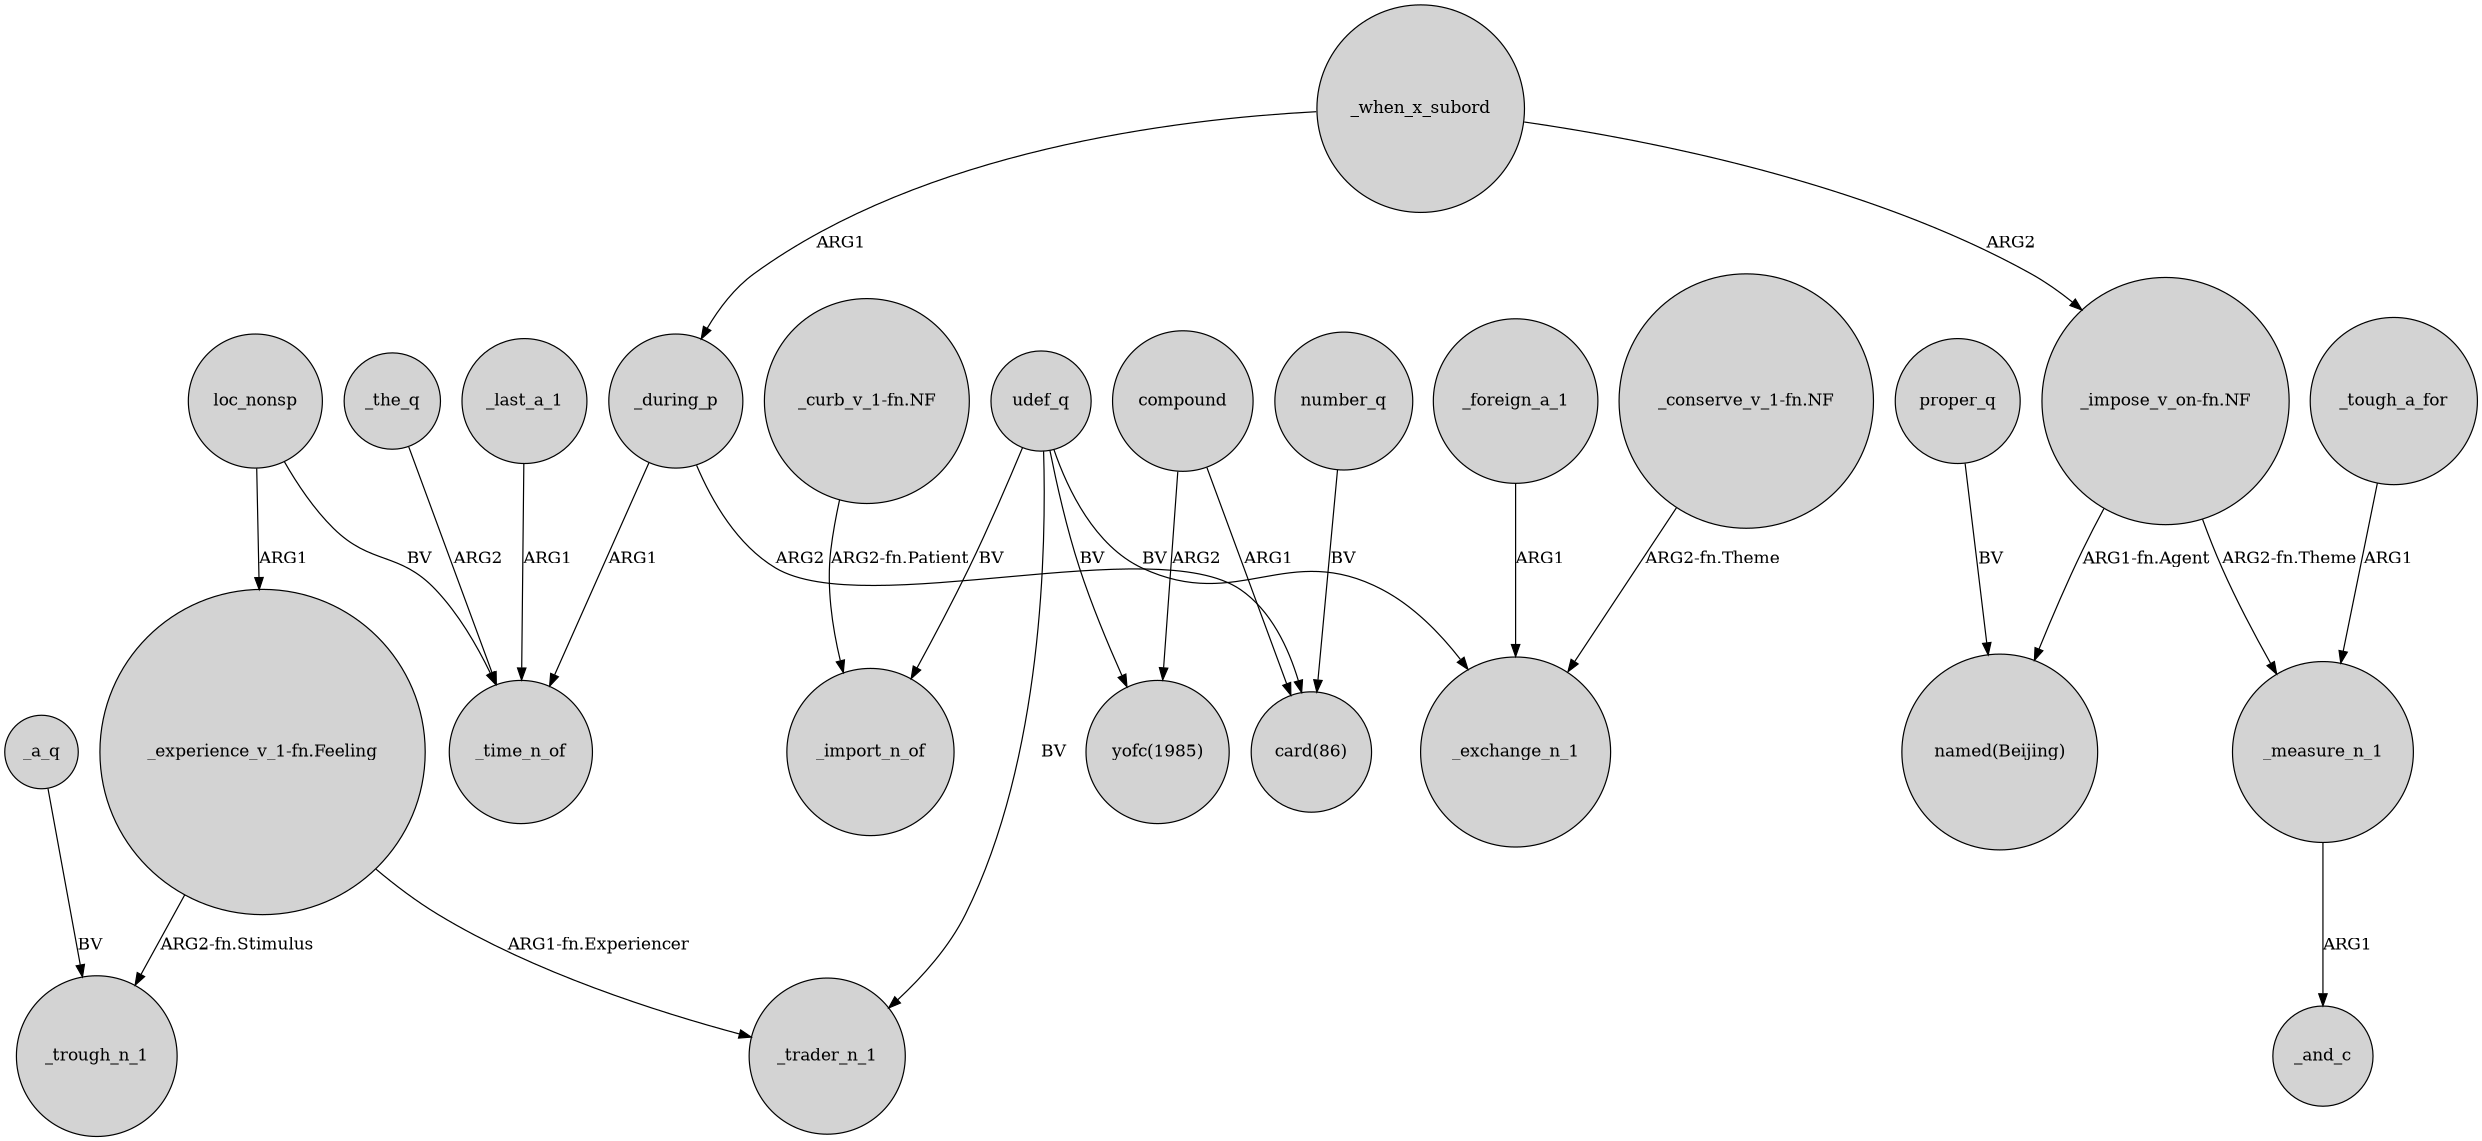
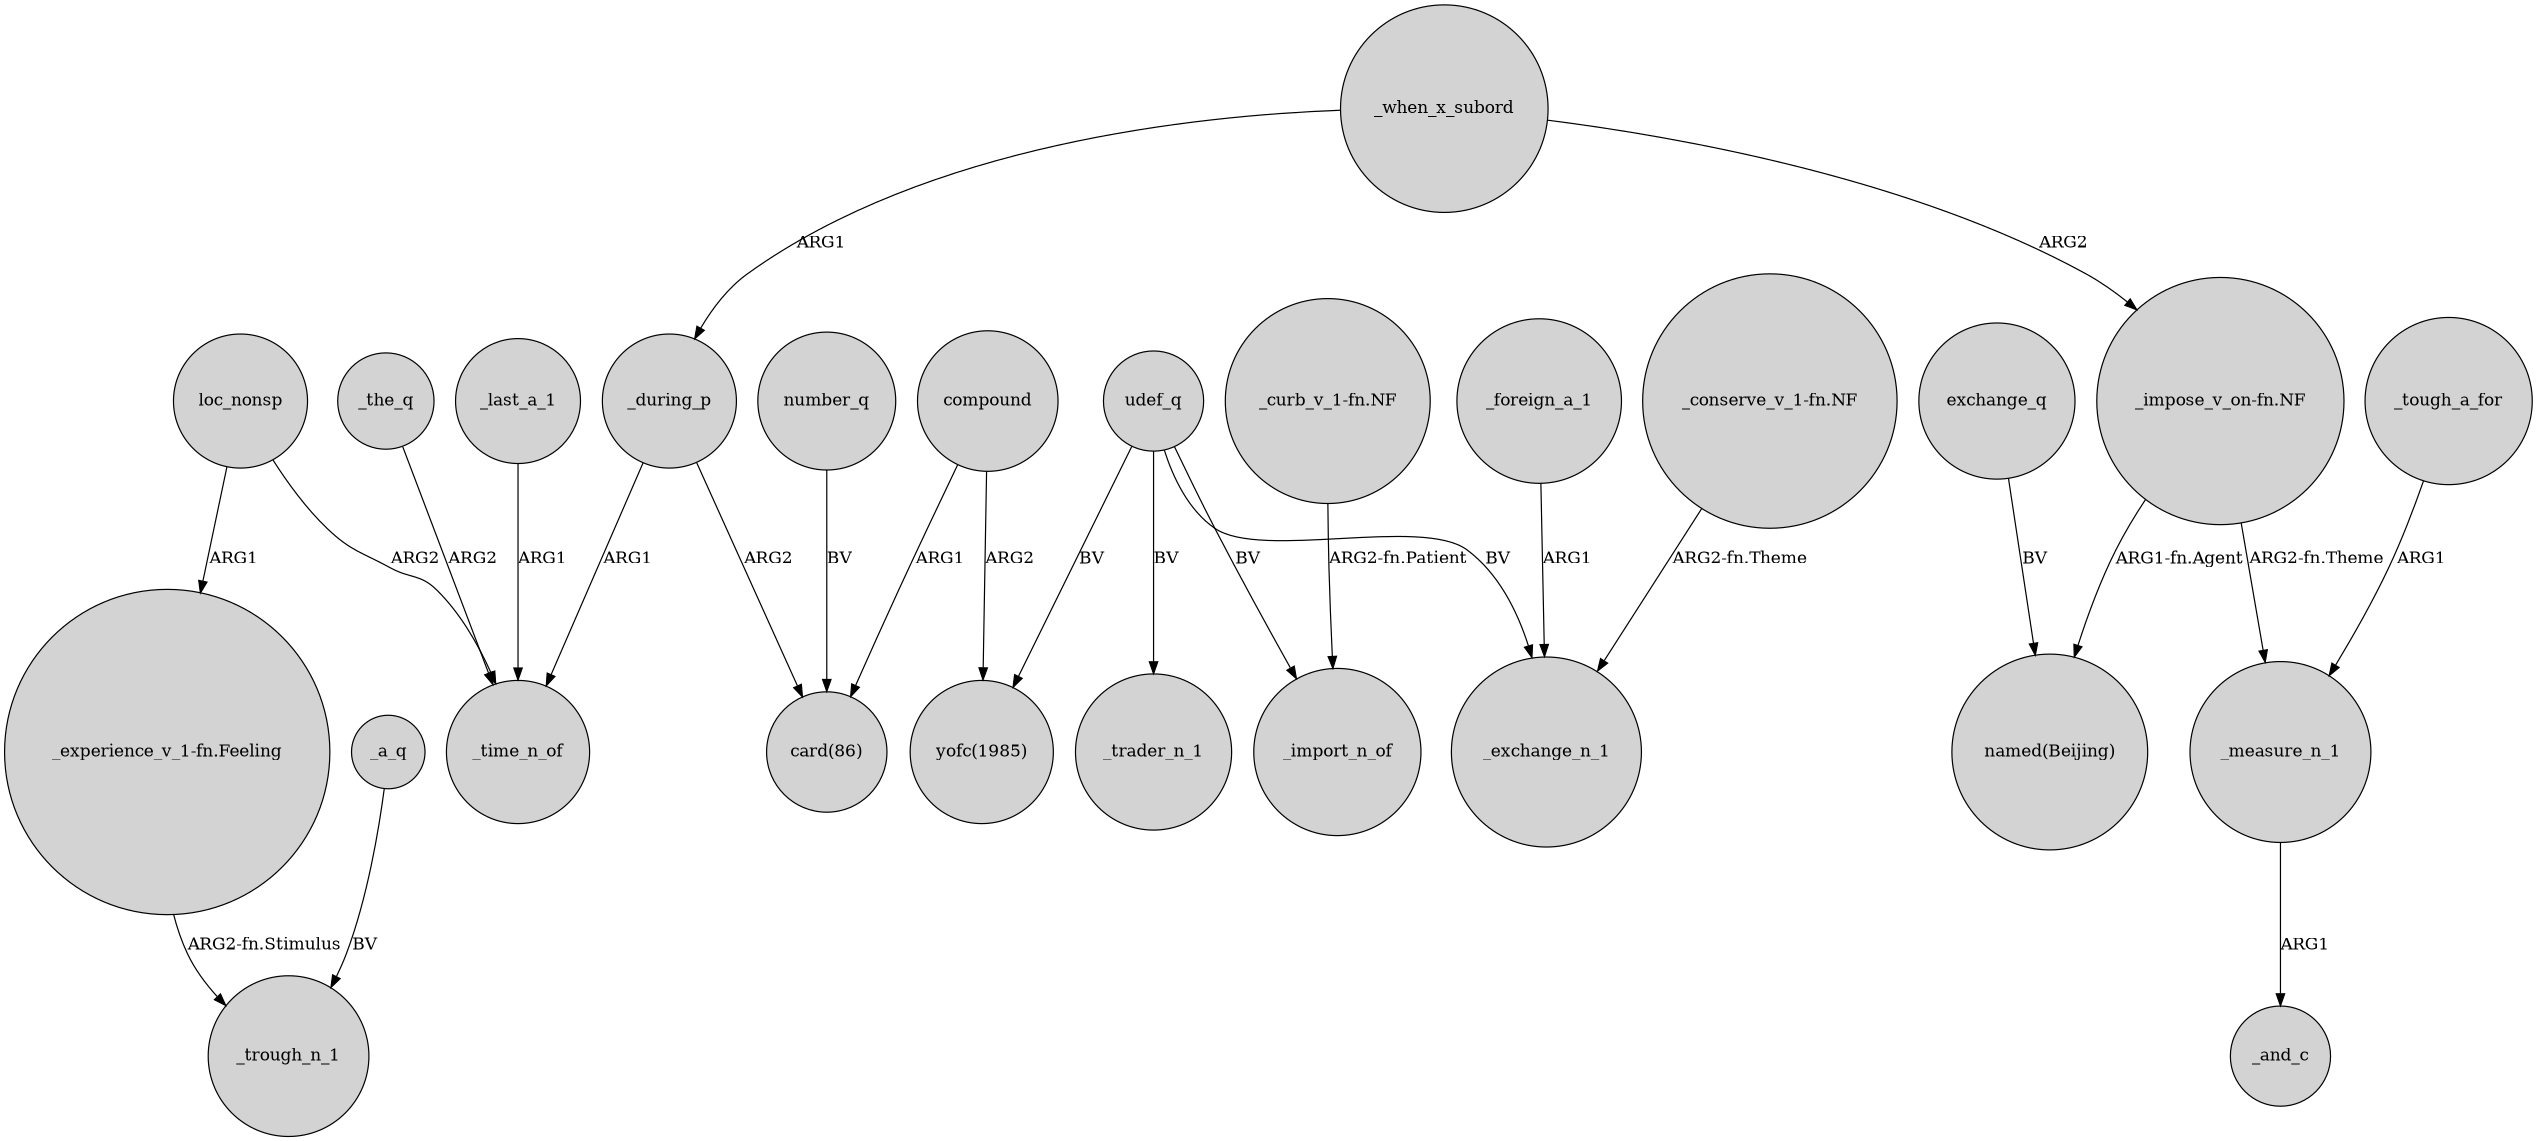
  digraph {
    node [shape=circle style=filled]
    _when_x_subord
    _during_p
    "_impose_v_on-fn.NF"
    _time_n_of
    "card(86)"
    "named(Beijing)"
    _measure_n_1
    _last_a_1
    _and_c
    loc_nonsp
    "_experience_v_1-fn.Feeling"
    _trader_n_1
    _trough_n_1
    _tough_a_for
    udef_q
    _exchange_n_1
    _import_n_of
    "yofc(1985)"
    _foreign_a_1
    "_curb_v_1-fn.NF"
    "_conserve_v_1-fn.NF"
    compound
    _the_q
    _a_q
    number_q
-   proper_q
+   proper_q [label=exchange_q]
    _when_x_subord -> _during_p [label=ARG1]
    _when_x_subord -> "_impose_v_on-fn.NF" [label=ARG2]
    _during_p -> _time_n_of [label=ARG1]
    _during_p -> "card(86)" [label=ARG2]
    "_impose_v_on-fn.NF" -> "named(Beijing)" [label="ARG1-fn.Agent"]
    "_impose_v_on-fn.NF" -> _measure_n_1 [label="ARG2-fn.Theme"]
    _measure_n_1 -> _and_c [label=ARG1]
    _last_a_1 -> _time_n_of [label=ARG1]
-   loc_nonsp -> _time_n_of [label=BV]
+   loc_nonsp -> _time_n_of [label=ARG2]
    loc_nonsp -> "_experience_v_1-fn.Feeling" [label=ARG1]
-   "_experience_v_1-fn.Feeling" -> _trader_n_1 [label="ARG1-fn.Experiencer"]
    "_experience_v_1-fn.Feeling" -> _trough_n_1 [label="ARG2-fn.Stimulus"]
    _tough_a_for -> _measure_n_1 [label=ARG1]
    udef_q -> _trader_n_1 [label=BV]
    udef_q -> _exchange_n_1 [label=BV]
    udef_q -> _import_n_of [label=BV]
    udef_q -> "yofc(1985)" [label=BV]
    _foreign_a_1 -> _exchange_n_1 [label=ARG1]
    "_curb_v_1-fn.NF" -> _import_n_of [label="ARG2-fn.Patient"]
    "_conserve_v_1-fn.NF" -> _exchange_n_1 [label="ARG2-fn.Theme"]
    compound -> "card(86)" [label=ARG1]
    compound -> "yofc(1985)" [label=ARG2]
    _the_q -> _time_n_of [label=ARG2]
    _a_q -> _trough_n_1 [label=BV]
    number_q -> "card(86)" [label=BV]
    proper_q -> "named(Beijing)" [label=BV]
  }
